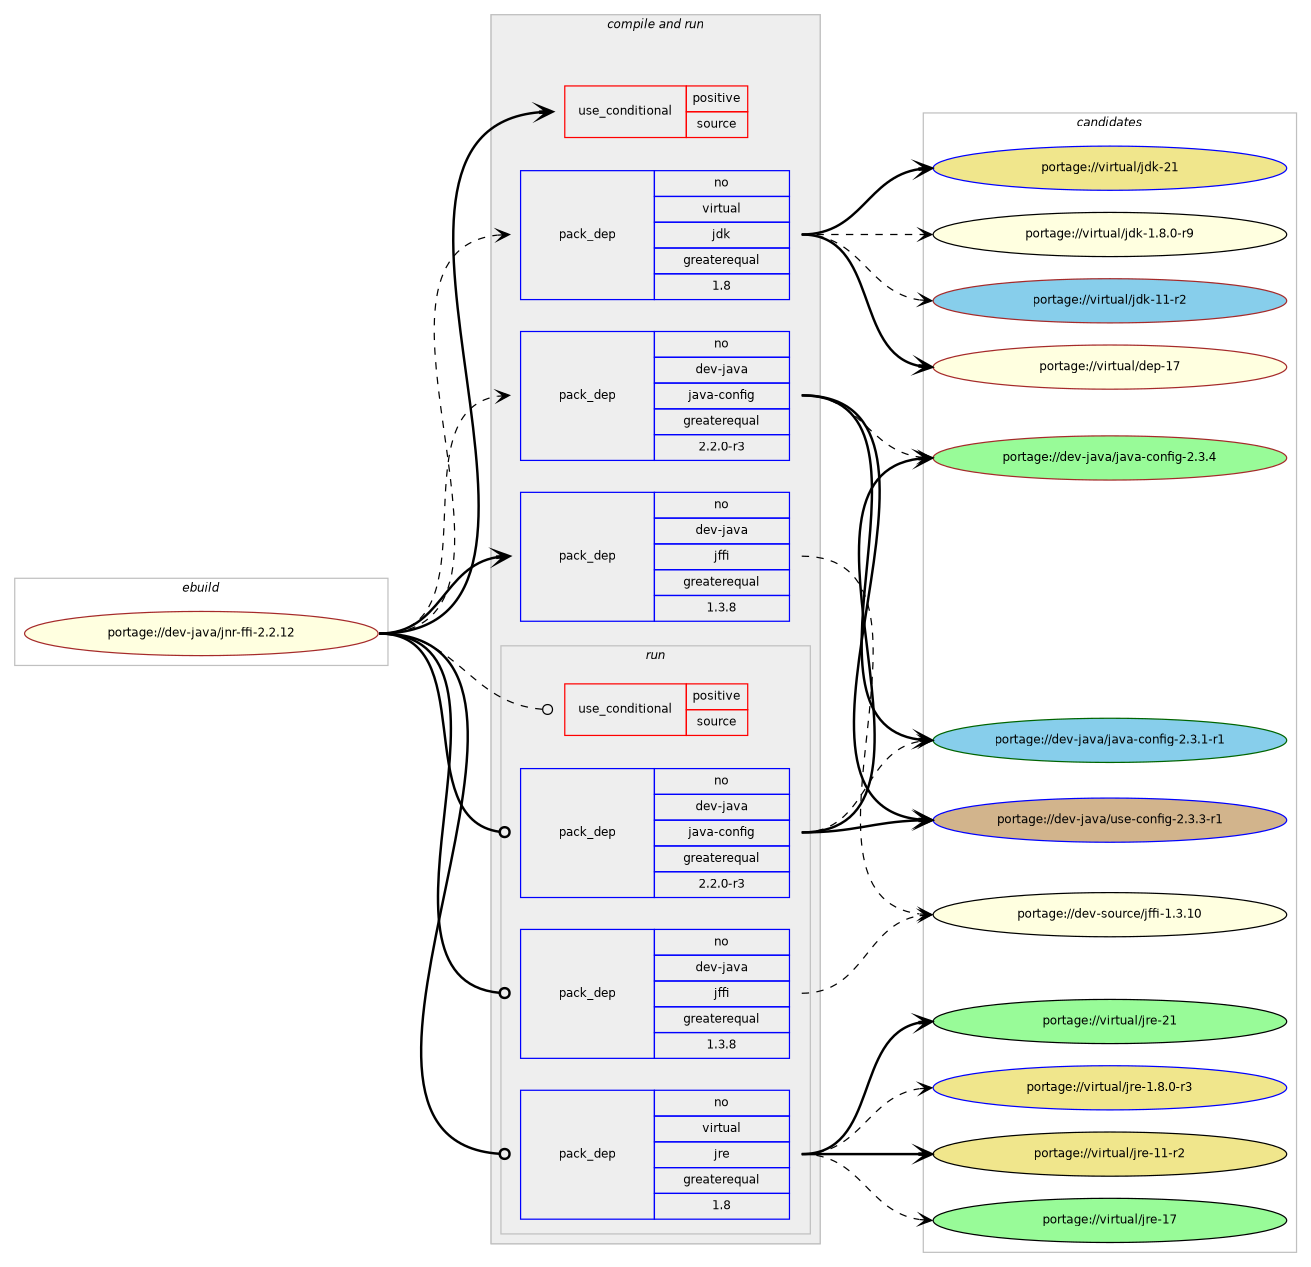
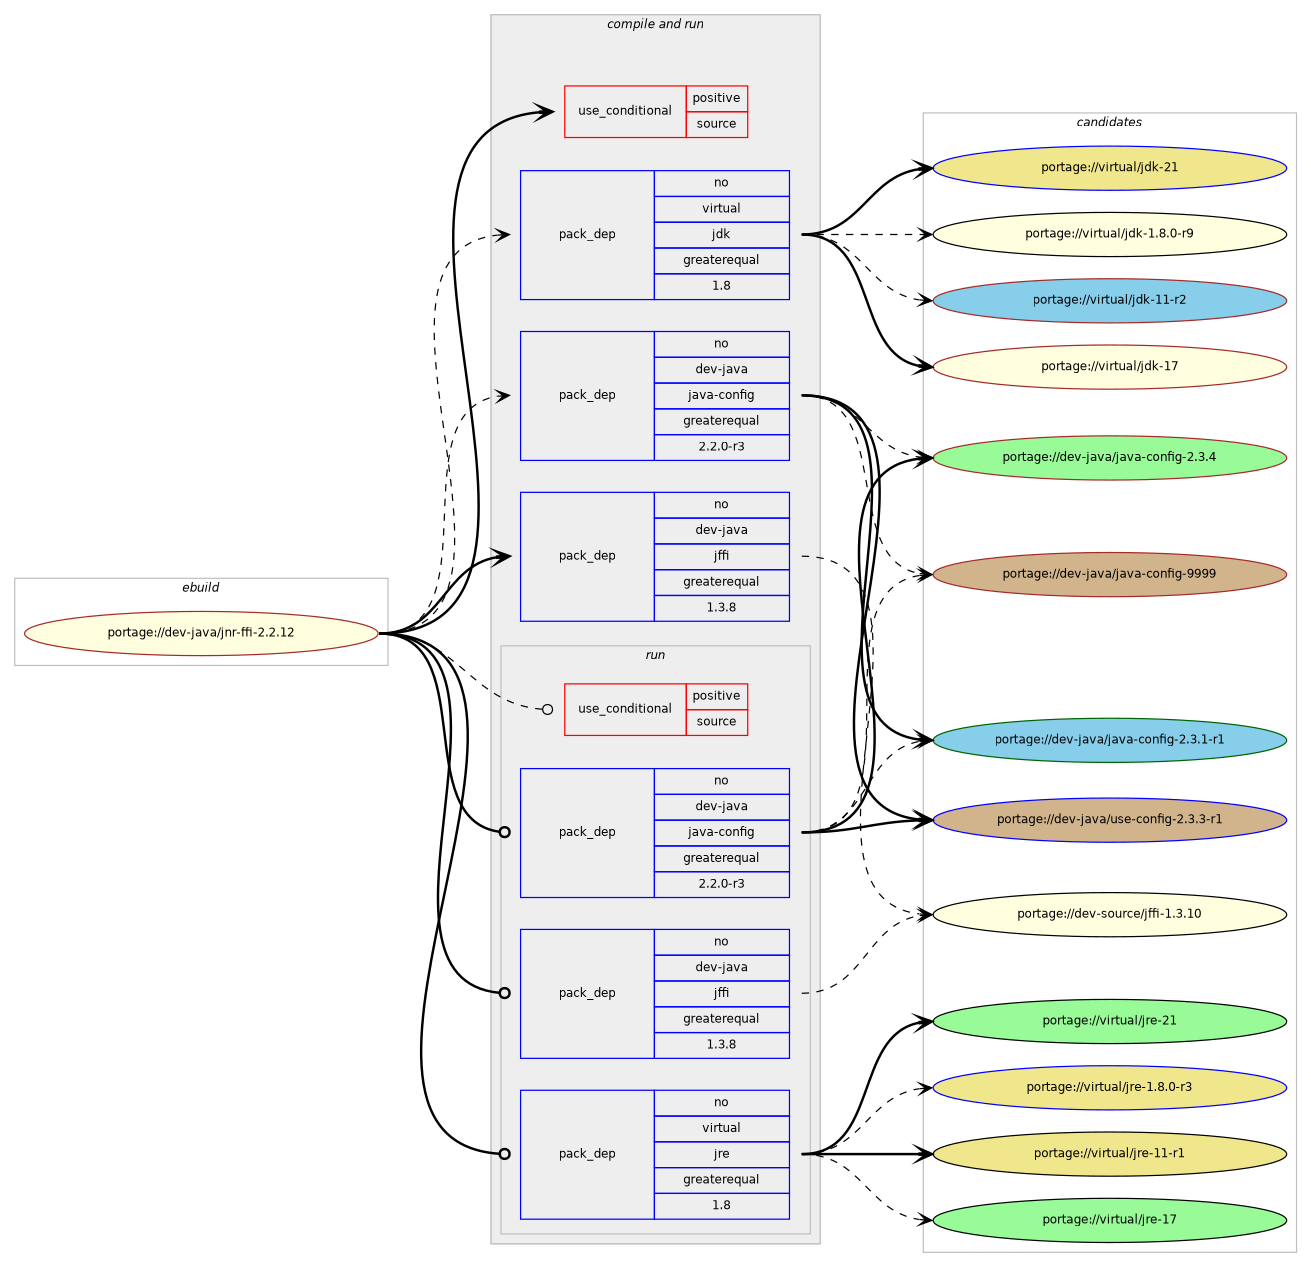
  digraph {
    compound=true
    concentrate=true
    fontname=Helvetica
    fontsize=10
    newrank=true
    rankdir=LR
    ranksep=1.5
    node [color=blue fontname=Helvetica fontsize=10 style=filled]
    edge [arrowhead=vee headport=w style=bold tailport=e weight=100]
    n1 [color=brown fillcolor=lightyellow label="portage://dev-java/jnr-ffi-2.2.12" width=4]
    n2 [color=red label=<<TABLE BORDER="0" CELLBORDER="1" CELLSPACING="0" CELLPADDING="4"><TR><TD ROWSPAN="3" CELLPADDING="10">use_conditional</TD></TR><TR><TD>positive</TD></TR><TR><TD>source</TD></TR></TABLE>> shape=none style=""]
    n3 [label=<<TABLE BORDER="0" CELLBORDER="1" CELLSPACING="0" CELLPADDING="4" WIDTH="220"><TR><TD ROWSPAN="6" CELLPADDING="30">pack_dep</TD></TR><TR><TD WIDTH="110">no</TD></TR><TR><TD>dev-java</TD></TR><TR><TD>java-config</TD></TR><TR><TD>greaterequal</TD></TR><TR><TD>2.2.0-r3</TD></TR></TABLE>> shape=none style=""]
    n4 [label=<<TABLE BORDER="0" CELLBORDER="1" CELLSPACING="0" CELLPADDING="4" WIDTH="220"><TR><TD ROWSPAN="6" CELLPADDING="30">pack_dep</TD></TR><TR><TD WIDTH="110">no</TD></TR><TR><TD>dev-java</TD></TR><TR><TD>jffi</TD></TR><TR><TD>greaterequal</TD></TR><TR><TD>1.3.8</TD></TR></TABLE>> shape=none style=""]
    n5 [label=<<TABLE BORDER="0" CELLBORDER="1" CELLSPACING="0" CELLPADDING="4" WIDTH="220"><TR><TD ROWSPAN="6" CELLPADDING="30">pack_dep</TD></TR><TR><TD WIDTH="110">no</TD></TR><TR><TD>virtual</TD></TR><TR><TD>jdk</TD></TR><TR><TD>greaterequal</TD></TR><TR><TD>1.8</TD></TR></TABLE>> shape=none style=""]
    n6 [color=red label=<<TABLE BORDER="0" CELLBORDER="1" CELLSPACING="0" CELLPADDING="4"><TR><TD ROWSPAN="3" CELLPADDING="10">use_conditional</TD></TR><TR><TD>positive</TD></TR><TR><TD>source</TD></TR></TABLE>> shape=none style=""]
    n7 [label=<<TABLE BORDER="0" CELLBORDER="1" CELLSPACING="0" CELLPADDING="4" WIDTH="220"><TR><TD ROWSPAN="6" CELLPADDING="30">pack_dep</TD></TR><TR><TD WIDTH="110">no</TD></TR><TR><TD>dev-java</TD></TR><TR><TD>java-config</TD></TR><TR><TD>greaterequal</TD></TR><TR><TD>2.2.0-r3</TD></TR></TABLE>> shape=none style=""]
    n8 [label=<<TABLE BORDER="0" CELLBORDER="1" CELLSPACING="0" CELLPADDING="4" WIDTH="220"><TR><TD ROWSPAN="6" CELLPADDING="30">pack_dep</TD></TR><TR><TD WIDTH="110">no</TD></TR><TR><TD>dev-java</TD></TR><TR><TD>jffi</TD></TR><TR><TD>greaterequal</TD></TR><TR><TD>1.3.8</TD></TR></TABLE>> shape=none style=""]
    n9 [label=<<TABLE BORDER="0" CELLBORDER="1" CELLSPACING="0" CELLPADDING="4" WIDTH="220"><TR><TD ROWSPAN="6" CELLPADDING="30">pack_dep</TD></TR><TR><TD WIDTH="110">no</TD></TR><TR><TD>virtual</TD></TR><TR><TD>jre</TD></TR><TR><TD>greaterequal</TD></TR><TR><TD>1.8</TD></TR></TABLE>> shape=none style=""]
    n10 [color=darkgreen fillcolor=skyblue label="portage://dev-java/java-config-2.3.1-r1" width=4]
    n11 [fillcolor=tan label="portage://dev-java/use-config-2.3.3-r1" width=4]
    n12 [color=brown fillcolor=palegreen label="portage://dev-java/java-config-2.3.4" width=4]
+   n13 [color=brown fillcolor=tan label="portage://dev-java/java-config-9999" width=4]
    n14 [color=black fillcolor=lightyellow label="portage://dev-source/jffi-1.3.10" width=4]
    n15 [color=black fillcolor=lightyellow label="portage://virtual/jdk-1.8.0-r9" width=4]
    n16 [color=brown fillcolor=skyblue label="portage://virtual/jdk-11-r2" width=4]
-   n17 [color=brown fillcolor=lightyellow label="portage://virtual/dep-17" width=4]
+   n17 [color=brown fillcolor=lightyellow label="portage://virtual/jdk-17" width=4]
    n18 [fillcolor=khaki label="portage://virtual/jdk-21" width=4]
    n19 [fillcolor=khaki label="portage://virtual/jre-1.8.0-r3" width=4]
-   n20 [color=black fillcolor=khaki label="portage://virtual/jre-11-r2" width=4]
+   n20 [color=black fillcolor=khaki label="portage://virtual/jre-11-r1" width=4]
    n21 [color=black fillcolor=palegreen label="portage://virtual/jre-17" width=4]
    n22 [color=black fillcolor=palegreen label="portage://virtual/jre-21" width=4]
    subgraph cluster_1 {
      color=gray
      label=<<i>ebuild</i>>
      rank=same
      n1
    }
    subgraph cluster_2 {
      color=gray
      label=<<i>dependencies</i>>
      subgraph cluster_3 {
        color=gray
        fillcolor="#eeeeee"
        label=<<i>compile</i>>
        style=filled
        subgraph sub_4 {
          color=gray
          fillcolor="#eeeeee"
          label=<<i>compile</i>>
          style=filled
          n2
        }
        subgraph sub_5 {
          color=gray
          fillcolor="#eeeeee"
          label=<<i>compile</i>>
          style=filled
          n3
        }
        subgraph sub_6 {
          color=gray
          fillcolor="#eeeeee"
          label=<<i>compile</i>>
          style=filled
          n4
        }
        subgraph sub_7 {
          color=gray
          fillcolor="#eeeeee"
          label=<<i>compile</i>>
          style=filled
          n5
        }
      }
      subgraph cluster_8 {
        color=gray
        fillcolor="#eeeeee"
        label=<<i>compile and run</i>>
        style=filled
      }
      subgraph cluster_9 {
        color=gray
        fillcolor="#eeeeee"
        label=<<i>run</i>>
        style=filled
        subgraph sub_10 {
          color=gray
          fillcolor="#eeeeee"
          label=<<i>run</i>>
          style=filled
          n6
        }
        subgraph sub_11 {
          color=gray
          fillcolor="#eeeeee"
          label=<<i>run</i>>
          style=filled
          n7
        }
        subgraph sub_12 {
          color=gray
          fillcolor="#eeeeee"
          label=<<i>run</i>>
          style=filled
          n8
        }
        subgraph sub_13 {
          color=gray
          fillcolor="#eeeeee"
          label=<<i>run</i>>
          style=filled
          n9
        }
      }
    }
    subgraph cluster_14 {
      color=gray
      label=<<i>candidates</i>>
      rank=same
      subgraph sub_15 {
        color=black
        label=<<i>candidates</i>>
        nodesep=1
        rank=same
        n10
        n11
        n12
+       n13
      }
      subgraph sub_16 {
        color=black
        label=<<i>candidates</i>>
        nodesep=1
        rank=same
        n14
      }
      subgraph sub_17 {
        color=black
        label=<<i>candidates</i>>
        nodesep=1
        rank=same
        n15
        n16
        n17
        n18
      }
      subgraph sub_18 {
        color=black
        label=<<i>candidates</i>>
        nodesep=1
        rank=same
        n10
        n11
        n12
+       n13
      }
      subgraph sub_19 {
        color=black
        label=<<i>candidates</i>>
        nodesep=1
        rank=same
        n14
      }
      subgraph sub_20 {
        color=black
        label=<<i>candidates</i>>
        nodesep=1
        rank=same
        n19
        n20
        n21
        n22
      }
    }
    n1 -> n2 [weight=20]
    n1 -> n3 [style=dashed weight=20]
    n1 -> n4 [weight=20]
    n1 -> n5 [style=dashed weight=20]
    n1 -> n6 [arrowhead=odot style=dashed weight=20]
    n1 -> n7 [arrowhead=odot weight=20]
    n1 -> n8 [arrowhead=odot weight=20]
    n1 -> n9 [arrowhead=odot weight=20]
    n3 -> n10
    n3 -> n11
    n3 -> n12 [style=dashed]
+   n3 -> n13 [style=dashed]
    n4 -> n14 [style=dashed]
    n5 -> n15 [style=dashed]
    n5 -> n16 [style=dashed]
    n5 -> n17
    n5 -> n18
    n7 -> n10 [style=dashed]
    n7 -> n11
    n7 -> n12
+   n7 -> n13 [style=dashed]
    n8 -> n14 [style=dashed]
    n9 -> n19 [style=dashed]
    n9 -> n20
    n9 -> n21 [style=dashed]
    n9 -> n22
  }
